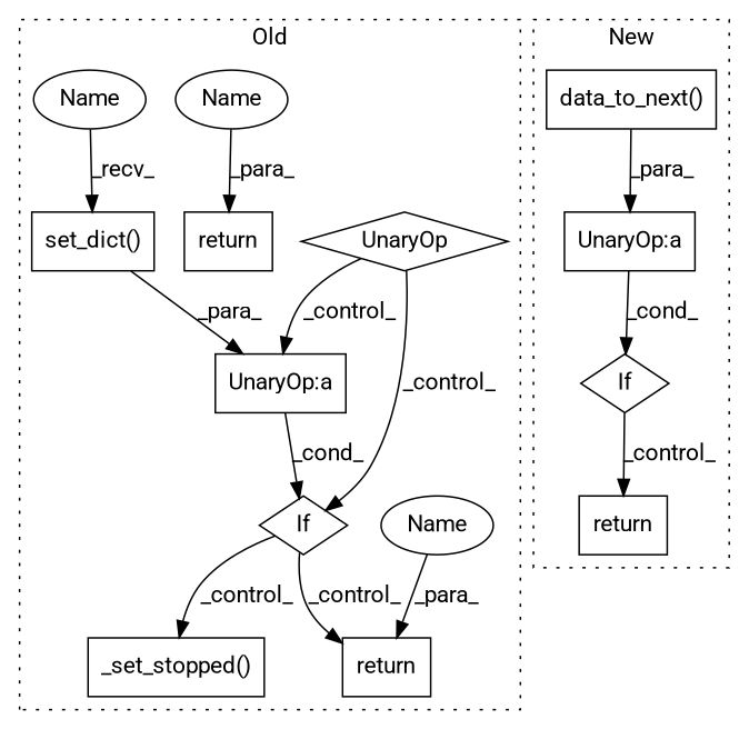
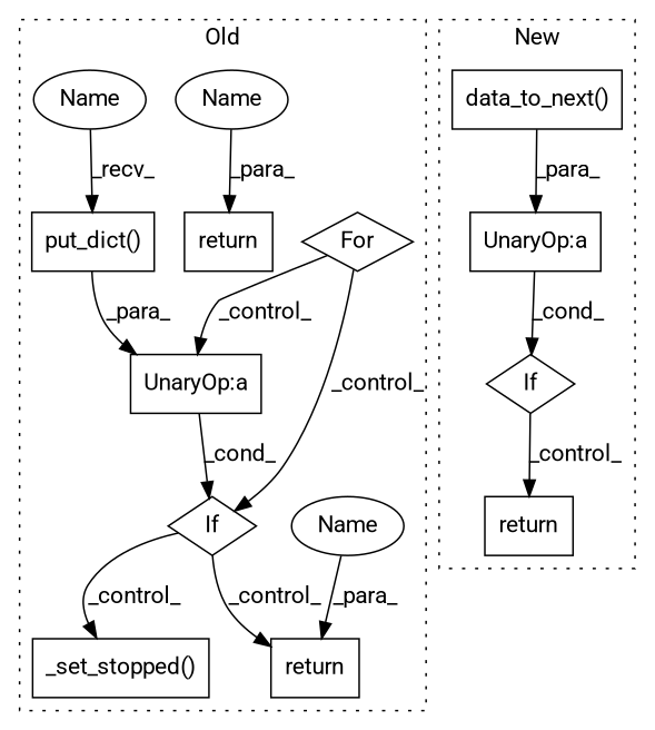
  digraph {
    fontname=Roboto
    node [a=75 fontname=Roboto l=7 s=1915 shape=box]
    edge [fontname=Roboto]
-   n1 [a=107 l="4,18" label=UnaryOp s="1771,1803" shape=diamond]
+   n1 [a=107 l="4,18" label=For s="1771,1803" shape=diamond]
    n2 [l=19 label="_set_stopped()" s=1875]
    n3 [a=96 l=3 label=If s=1821 shape=diamond]
    n4 [a=61 l=29 label="UnaryOp:a" s=1824]
    n5 [a=93 label=return]
    n6 [a=93 label=return s=2674]
-   n7 [l="17,1" label="set_dict()" s="1828,1852"]
+   n7 [l="17,1" label="put_dict()" s="1828,1852"]
    n8 [a=87 l=4 label=Name s=1922 shape=ellipse]
    n9 [a=87 l=4 label=Name s=2681 shape=ellipse]
    n10 [a=87 label=Name s=1828 shape=ellipse]
    n11 [l="18,1" label="data_to_next()" s="1922,1950"]
    n12 [a=96 l=3 label=If shape=diamond]
    n13 [a=61 l=33 label="UnaryOp:a" s=1918]
    n14 [a=93 label=return s=1969]
    subgraph cluster_1 {
      label=Old
      style=dotted
      n1
      n2
      n3
      n4
      n5
      n6
      n7
      n8
      n9
      n10
    }
    subgraph cluster_2 {
      label=New
      style=dotted
      n11
      n12
      n13
      n14
    }
    n1 -> n3 [label=_control_]
    n1 -> n4 [label=_control_]
    n3 -> n2 [label=_control_]
    n3 -> n5 [label=_control_]
    n4 -> n3 [label=_cond_]
    n7 -> n4 [label=_para_]
    n8 -> n5 [label=_para_]
    n9 -> n6 [label=_para_]
    n10 -> n7 [label=_recv_]
    n11 -> n13 [label=_para_]
    n12 -> n14 [label=_control_]
    n13 -> n12 [label=_cond_]
  }
